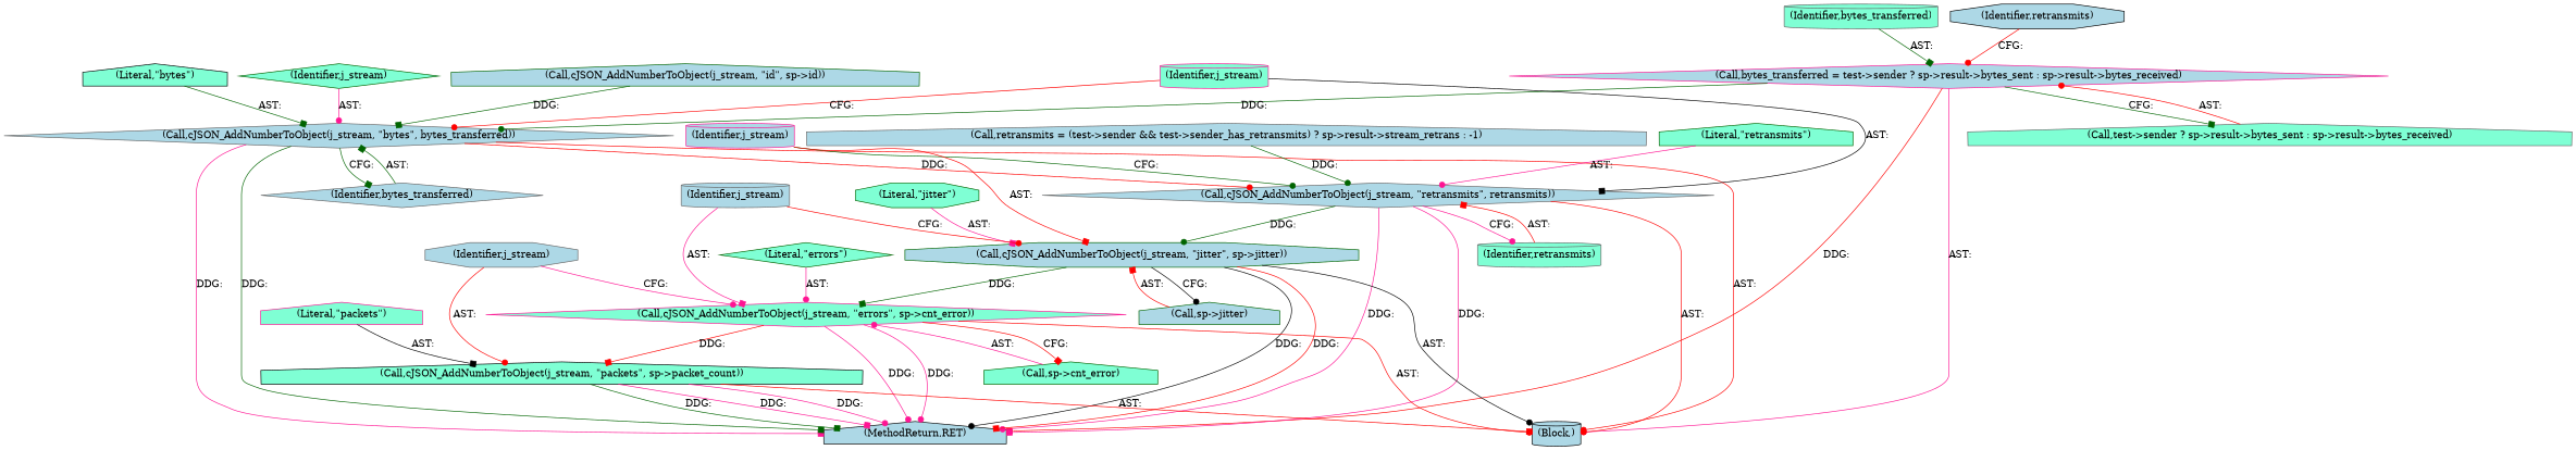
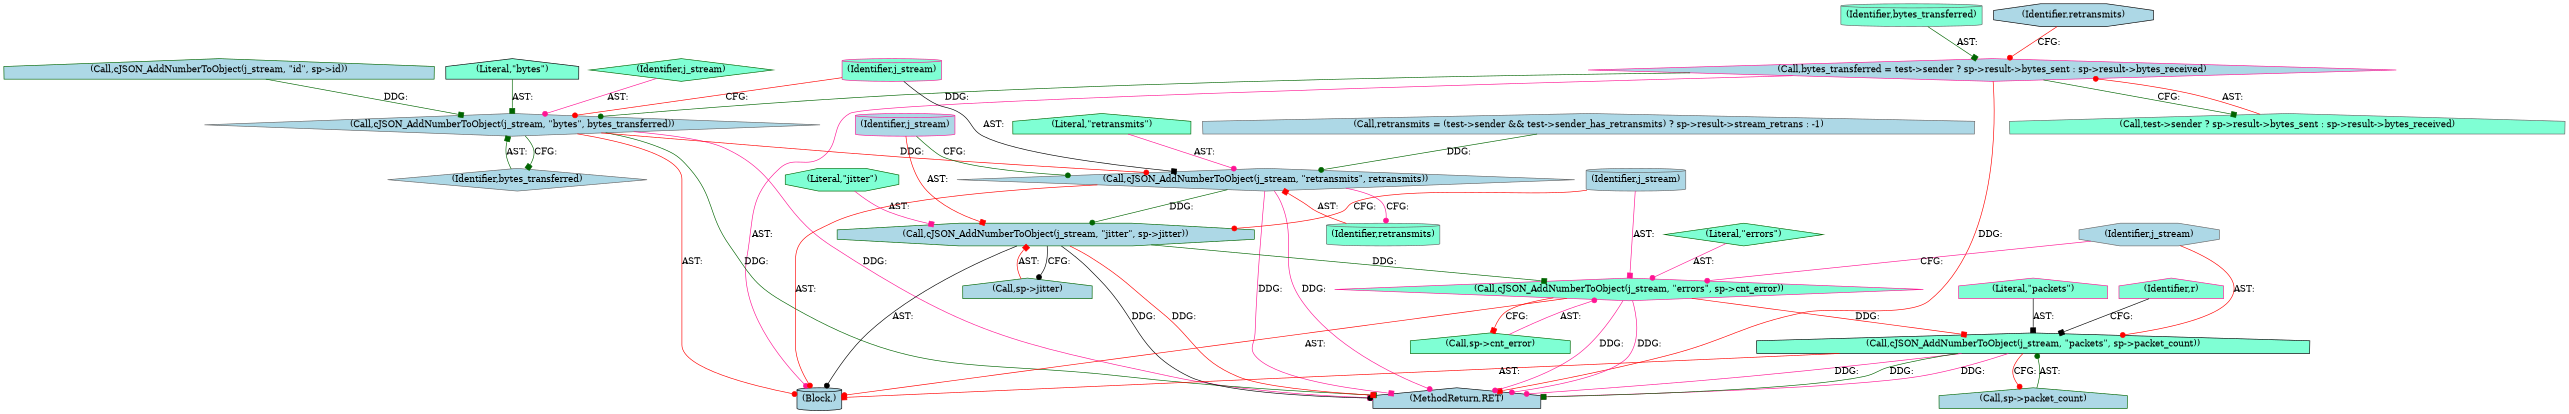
  digraph {
    node [color=gray40 fillcolor=lightblue shape=house style=filled]
    edge [arrowhead=dot color=red]
    n1 [color=deeppink label="(Call,bytes_transferred = test->sender ? sp->result->bytes_sent : sp->result->bytes_received)" shape=diamond]
    n2 [label="(Call,cJSON_AddNumberToObject(j_stream, \"bytes\", bytes_transferred))" shape=diamond]
    n3 [fillcolor=aquamarine label="(Call,test->sender ? sp->result->bytes_sent : sp->result->bytes_received)"]
    n4 [color=black label="(MethodReturn,RET)"]
    n5 [color=black label="(Block,)" shape=cylinder]
    n6 [label="(Call,cJSON_AddNumberToObject(j_stream, \"retransmits\", retransmits))" shape=diamond]
    n7 [label="(Identifier,bytes_transferred)" shape=diamond]
    n8 [color=darkgreen label="(Call,cJSON_AddNumberToObject(j_stream, \"jitter\", sp->jitter))" shape=octagon]
    n9 [fillcolor=aquamarine label="(Identifier,retransmits)" shape=cylinder]
    n10 [color=deeppink fillcolor=aquamarine label="(Call,cJSON_AddNumberToObject(j_stream, \"errors\", sp->cnt_error))" shape=diamond]
    n11 [color=darkgreen label="(Call,sp->jitter)"]
    n12 [color=black fillcolor=aquamarine label="(Call,cJSON_AddNumberToObject(j_stream, \"packets\", sp->packet_count))"]
    n13 [color=darkgreen fillcolor=aquamarine label="(Call,sp->cnt_error)"]
+   n14 [color=darkgreen label="(Call,sp->packet_count)"]
    n15 [color=darkgreen fillcolor=aquamarine label="(Literal,\"jitter\")" shape=octagon]
    n16 [color=deeppink fillcolor=aquamarine label="(Literal,\"packets\")"]
    n17 [label="(Identifier,j_stream)" shape=octagon]
    n18 [color=darkgreen fillcolor=aquamarine label="(Literal,\"errors\")" shape=diamond]
    n19 [label="(Call,retransmits = (test->sender && test->sender_has_retransmits) ? sp->result->stream_retrans : -1)"]
    n20 [fillcolor=aquamarine label="(Identifier,bytes_transferred)" shape=cylinder]
    n21 [color=darkgreen label="(Call,cJSON_AddNumberToObject(j_stream, \"id\", sp->id))"]
    n22 [label="(Identifier,j_stream)" shape=cylinder]
    n23 [color=darkgreen fillcolor=aquamarine label="(Literal,\"retransmits\")"]
    n24 [color=black fillcolor=aquamarine label="(Literal,\"bytes\")"]
    n25 [color=darkgreen fillcolor=aquamarine label="(Identifier,j_stream)" shape=diamond]
    n26 [color=deeppink fillcolor=aquamarine label="(Identifier,j_stream)" shape=cylinder]
    n27 [color=black label="(Identifier,retransmits)" shape=octagon]
+   n28 [color=deeppink fillcolor=aquamarine label="(Identifier,r)"]
    n29 [color=deeppink label="(Identifier,j_stream)" shape=cylinder]
    n1 -> n2 [color=darkgreen label="DDG: "]
    n1 -> n3 [arrowhead=box color=darkgreen label="CFG: "]
    n1 -> n4 [arrowhead=box label="DDG: "]
    n1 -> n5 [color=deeppink label="AST: "]
    n2 -> n4 [arrowhead=box color=deeppink label="DDG: "]
    n2 -> n4 [arrowhead=box color=darkgreen label="DDG: "]
    n2 -> n5 [label="AST: "]
    n2 -> n6 [label="DDG: "]
    n2 -> n7 [arrowhead=box color=darkgreen label="CFG: "]
    n3 -> n1 [label="AST: "]
    n6 -> n4 [color=deeppink label="DDG: "]
    n6 -> n4 [arrowhead=box color=deeppink label="DDG: "]
    n6 -> n5 [label="AST: "]
    n6 -> n8 [color=darkgreen label="DDG: "]
    n6 -> n9 [color=deeppink label="CFG: "]
    n7 -> n2 [arrowhead=box color=darkgreen label="AST: "]
    n8 -> n4 [color=black label="DDG: "]
    n8 -> n4 [arrowhead=box label="DDG: "]
    n8 -> n5 [color=black label="AST: "]
    n8 -> n10 [arrowhead=box color=darkgreen label="DDG: "]
    n8 -> n11 [color=black label="CFG: "]
    n9 -> n6 [arrowhead=box label="AST: "]
    n10 -> n4 [color=deeppink label="DDG: "]
    n10 -> n4 [color=deeppink label="DDG: "]
    n10 -> n5 [label="AST: "]
    n10 -> n12 [arrowhead=box label="DDG: "]
    n10 -> n13 [arrowhead=box label="CFG: "]
    n11 -> n8 [arrowhead=box label="AST: "]
    n12 -> n4 [arrowhead=box color=deeppink label="DDG: "]
    n12 -> n4 [color=deeppink label="DDG: "]
    n12 -> n4 [arrowhead=box color=darkgreen label="DDG: "]
    n12 -> n5 [arrowhead=box label="AST: "]
+   n12 -> n14 [label="CFG: "]
    n13 -> n10 [color=deeppink label="AST: "]
+   n14 -> n12 [color=darkgreen label="AST: "]
    n15 -> n8 [arrowhead=box color=deeppink label="AST: "]
    n16 -> n12 [arrowhead=box color=black label="AST: "]
    n17 -> n10 [color=deeppink label="CFG: "]
    n17 -> n12 [label="AST: "]
    n18 -> n10 [color=deeppink label="AST: "]
    n19 -> n6 [color=darkgreen label="DDG: "]
    n20 -> n1 [arrowhead=box color=darkgreen label="AST: "]
    n21 -> n2 [arrowhead=box color=darkgreen label="DDG: "]
    n22 -> n8 [label="CFG: "]
    n22 -> n10 [arrowhead=box color=deeppink label="AST: "]
    n23 -> n6 [color=deeppink label="AST: "]
    n24 -> n2 [arrowhead=box color=darkgreen label="AST: "]
    n25 -> n2 [color=deeppink label="AST: "]
    n26 -> n2 [label="CFG: "]
    n26 -> n6 [arrowhead=box color=black label="AST: "]
    n27 -> n1 [label="CFG: "]
+   n28 -> n12 [arrowhead=box color=black label="CFG: "]
    n29 -> n6 [color=darkgreen label="CFG: "]
    n29 -> n8 [arrowhead=box label="AST: "]
  }
